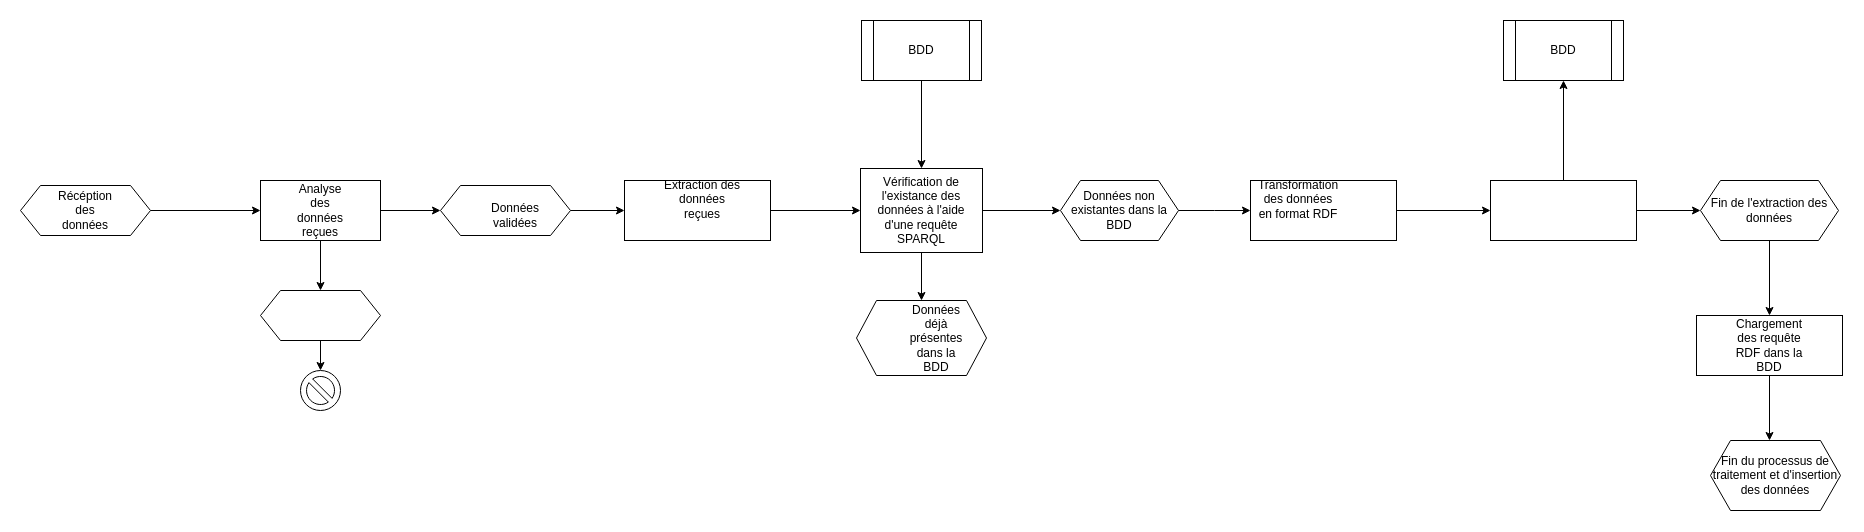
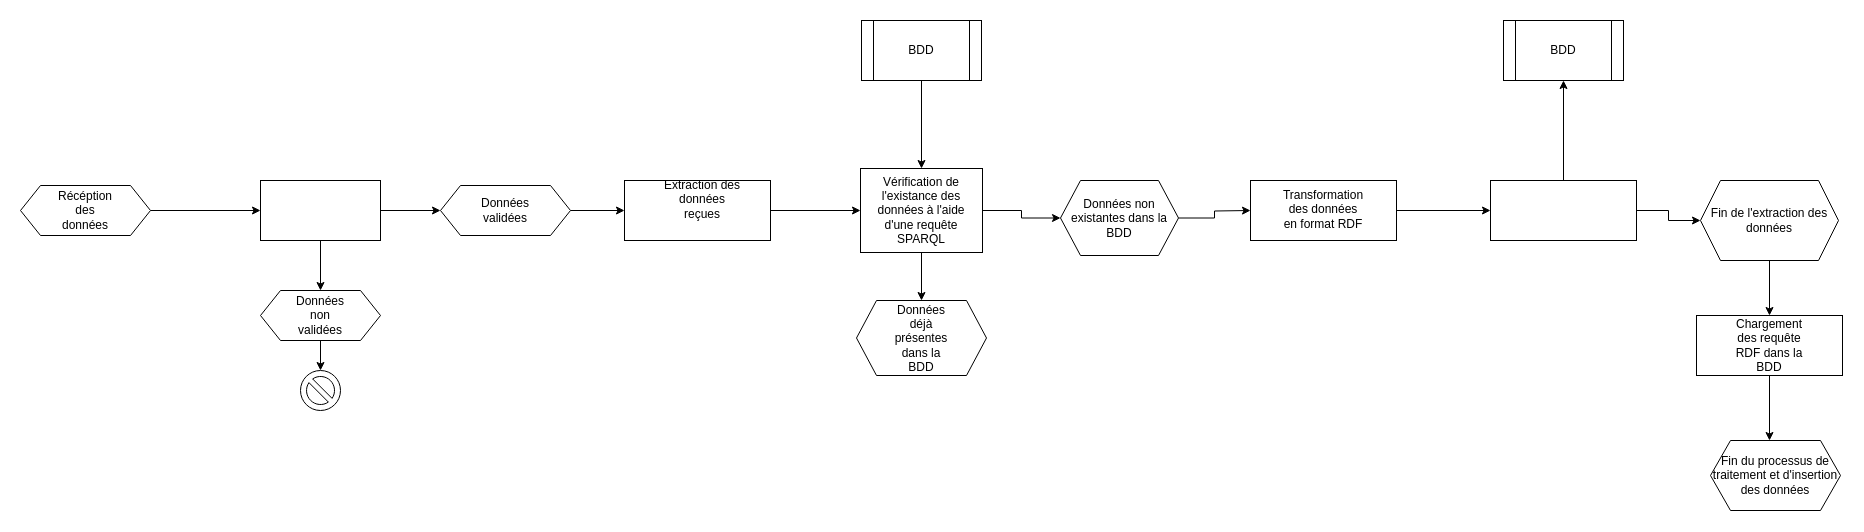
  <mxCell id="0" />
  <mxCell id="1" parent="0" />
  <mxCell id="2" style="edgeStyle=orthogonalEdgeStyle;rounded=0;orthogonalLoop=1;jettySize=auto;html=1;exitX=1;exitY=0.5;exitDx=0;exitDy=0;entryX=0;entryY=0.5;entryDx=0;entryDy=0;" edge="1" parent="1" source="3" target="7"><mxGeometry relative="1" as="geometry" /></mxCell>
  <mxCell id="3" value="" style="shape=hexagon;perimeter=hexagonPerimeter2;whiteSpace=wrap;html=1;fixedSize=1;" vertex="1" parent="1"><mxGeometry x="20" y="185" width="130" height="50" as="geometry" /></mxCell>
  <mxCell id="4" value="Récéption des données" style="text;html=1;strokeColor=none;fillColor=none;align=center;verticalAlign=middle;whiteSpace=wrap;rounded=0;" vertex="1" parent="1"><mxGeometry x="55" y="195" width="60" height="30" as="geometry" /></mxCell>
  <mxCell id="5" style="edgeStyle=orthogonalEdgeStyle;rounded=0;orthogonalLoop=1;jettySize=auto;html=1;exitX=0.5;exitY=1;exitDx=0;exitDy=0;entryX=0.5;entryY=0;entryDx=0;entryDy=0;" edge="1" parent="1" source="7" target="9"><mxGeometry relative="1" as="geometry" /></mxCell>
  <mxCell id="6" style="edgeStyle=orthogonalEdgeStyle;rounded=0;orthogonalLoop=1;jettySize=auto;html=1;exitX=1;exitY=0.5;exitDx=0;exitDy=0;entryX=0;entryY=0.5;entryDx=0;entryDy=0;" edge="1" parent="1" source="7" target="17"><mxGeometry relative="1" as="geometry" /></mxCell>
  <mxCell id="7" value="" style="rounded=0;whiteSpace=wrap;html=1;" vertex="1" parent="1"><mxGeometry x="260" y="180" width="120" height="60" as="geometry" /></mxCell>
- <mxCell id="8" value="Analyse des données reçues" style="text;html=1;strokeColor=none;fillColor=none;align=center;verticalAlign=middle;whiteSpace=wrap;rounded=0;" vertex="1" parent="1"><mxGeometry x="290" y="195" width="60" height="30" as="geometry" /></mxCell>
  <mxCell id="9" value="" style="shape=hexagon;perimeter=hexagonPerimeter2;whiteSpace=wrap;html=1;fixedSize=1;" vertex="1" parent="1"><mxGeometry x="260" y="290" width="120" height="50" as="geometry" /></mxCell>
+ <mxCell id="10" value="Données non validées" style="text;html=1;strokeColor=none;fillColor=none;align=center;verticalAlign=middle;whiteSpace=wrap;rounded=0;" vertex="1" parent="1"><mxGeometry x="290" y="300" width="60" height="30" as="geometry" /></mxCell>
  <mxCell id="11" value="" style="verticalLabelPosition=bottom;verticalAlign=top;html=1;shape=mxgraph.basic.no_symbol" vertex="1" parent="1"><mxGeometry x="300" y="370" width="40" height="40" as="geometry" /></mxCell>
  <mxCell id="12" style="edgeStyle=orthogonalEdgeStyle;rounded=0;orthogonalLoop=1;jettySize=auto;html=1;exitX=0.5;exitY=1;exitDx=0;exitDy=0;entryX=0.5;entryY=0;entryDx=0;entryDy=0;entryPerimeter=0;" edge="1" parent="1" source="9" target="11"><mxGeometry relative="1" as="geometry" /></mxCell>
  <mxCell id="13" style="edgeStyle=orthogonalEdgeStyle;rounded=0;orthogonalLoop=1;jettySize=auto;html=1;exitX=1;exitY=0.5;exitDx=0;exitDy=0;entryX=0;entryY=0.5;entryDx=0;entryDy=0;" edge="1" parent="1" source="14" target="21"><mxGeometry relative="1" as="geometry" /></mxCell>
  <mxCell id="14" value="" style="rounded=0;whiteSpace=wrap;html=1;" vertex="1" parent="1"><mxGeometry x="624" y="180" width="146" height="60" as="geometry" /></mxCell>
  <mxCell id="15" value="Extraction des données reçues" style="text;html=1;strokeColor=none;fillColor=none;align=center;verticalAlign=middle;whiteSpace=wrap;rounded=0;" vertex="1" parent="1"><mxGeometry x="659" y="184" width="86" height="30" as="geometry" /></mxCell>
  <mxCell id="16" style="edgeStyle=orthogonalEdgeStyle;rounded=0;orthogonalLoop=1;jettySize=auto;html=1;exitX=1;exitY=0.5;exitDx=0;exitDy=0;entryX=0;entryY=0.5;entryDx=0;entryDy=0;" edge="1" parent="1" source="17" target="14"><mxGeometry relative="1" as="geometry" /></mxCell>
  <mxCell id="17" value="" style="shape=hexagon;perimeter=hexagonPerimeter2;whiteSpace=wrap;html=1;fixedSize=1;" vertex="1" parent="1"><mxGeometry x="440" y="185" width="130" height="50" as="geometry" /></mxCell>
- <mxCell id="18" value="Données validées" style="text;html=1;strokeColor=none;fillColor=none;align=center;verticalAlign=middle;whiteSpace=wrap;rounded=0;" vertex="1" parent="1"><mxGeometry x="485" y="200" width="60" height="30" as="geometry" /></mxCell>
+ <mxCell id="18" value="Données validées" style="text;html=1;strokeColor=none;fillColor=none;align=center;verticalAlign=middle;whiteSpace=wrap;rounded=0;" vertex="1" parent="1"><mxGeometry x="475" y="195" width="60" height="30" as="geometry" /></mxCell>
  <mxCell id="19" style="edgeStyle=orthogonalEdgeStyle;rounded=0;orthogonalLoop=1;jettySize=auto;html=1;exitX=1;exitY=0.5;exitDx=0;exitDy=0;entryX=0;entryY=0.5;entryDx=0;entryDy=0;" edge="1" parent="1" source="21" target="23"><mxGeometry relative="1" as="geometry" /></mxCell>
  <mxCell id="20" style="edgeStyle=orthogonalEdgeStyle;rounded=0;orthogonalLoop=1;jettySize=auto;html=1;exitX=0.5;exitY=1;exitDx=0;exitDy=0;entryX=0.5;entryY=0;entryDx=0;entryDy=0;" edge="1" parent="1" source="21" target="24"><mxGeometry relative="1" as="geometry" /></mxCell>
  <mxCell id="21" value="" style="rounded=0;whiteSpace=wrap;html=1;" vertex="1" parent="1"><mxGeometry x="860" y="168" width="122" height="84" as="geometry" /></mxCell>
  <mxCell id="22" style="edgeStyle=orthogonalEdgeStyle;rounded=0;orthogonalLoop=1;jettySize=auto;html=1;exitX=1;exitY=0.5;exitDx=0;exitDy=0;entryX=0;entryY=0.5;entryDx=0;entryDy=0;" edge="1" parent="1" source="23"><mxGeometry relative="1" as="geometry"><mxPoint x="1250" y="210" as="targetPoint" /></mxGeometry></mxCell>
- <mxCell id="23" value="Données non existantes dans la BDD" style="shape=hexagon;perimeter=hexagonPerimeter2;whiteSpace=wrap;html=1;fixedSize=1;" vertex="1" parent="1"><mxGeometry x="1060" y="180" width="118" height="60" as="geometry" /></mxCell>
+ <mxCell id="23" value="Données non existantes dans la BDD" style="shape=hexagon;perimeter=hexagonPerimeter2;whiteSpace=wrap;html=1;fixedSize=1;" vertex="1" parent="1"><mxGeometry x="1060" y="180" width="118" height="75" as="geometry" /></mxCell>
  <mxCell id="24" value="" style="shape=hexagon;perimeter=hexagonPerimeter2;whiteSpace=wrap;html=1;fixedSize=1;" vertex="1" parent="1"><mxGeometry x="856" y="300" width="130" height="75" as="geometry" /></mxCell>
- <mxCell id="25" value="Données déjà présentes dans la BDD" style="text;html=1;strokeColor=none;fillColor=none;align=center;verticalAlign=middle;whiteSpace=wrap;rounded=0;" vertex="1" parent="1"><mxGeometry x="906" y="310" width="60" height="55" as="geometry" /></mxCell>
+ <mxCell id="25" value="Données déjà présentes dans la BDD" style="text;html=1;strokeColor=none;fillColor=none;align=center;verticalAlign=middle;whiteSpace=wrap;rounded=0;" vertex="1" parent="1"><mxGeometry x="891" y="310" width="60" height="55" as="geometry" /></mxCell>
  <mxCell id="26" style="edgeStyle=orthogonalEdgeStyle;rounded=0;orthogonalLoop=1;jettySize=auto;html=1;exitX=0.5;exitY=1;exitDx=0;exitDy=0;entryX=0.5;entryY=0;entryDx=0;entryDy=0;" edge="1" parent="1" source="27" target="21"><mxGeometry relative="1" as="geometry" /></mxCell>
  <mxCell id="27" value="" style="shape=process;whiteSpace=wrap;html=1;backgroundOutline=1;" vertex="1" parent="1"><mxGeometry x="861" y="20" width="120" height="60" as="geometry" /></mxCell>
  <mxCell id="28" value="BDD " style="text;html=1;strokeColor=none;fillColor=none;align=center;verticalAlign=middle;whiteSpace=wrap;rounded=0;" vertex="1" parent="1"><mxGeometry x="878" y="35" width="86" height="30" as="geometry" /></mxCell>
  <mxCell id="29" value="Vérification de l'existance des données à l'aide d'une requête SPARQL " style="text;html=1;strokeColor=none;fillColor=none;align=center;verticalAlign=middle;whiteSpace=wrap;rounded=0;" vertex="1" parent="1"><mxGeometry x="876" y="195" width="90" height="30" as="geometry" /></mxCell>
  <mxCell id="30" style="edgeStyle=orthogonalEdgeStyle;rounded=0;orthogonalLoop=1;jettySize=auto;html=1;exitX=1;exitY=0.5;exitDx=0;exitDy=0;entryX=0;entryY=0.5;entryDx=0;entryDy=0;" edge="1" parent="1" source="31" target="36"><mxGeometry relative="1" as="geometry" /></mxCell>
  <mxCell id="31" value="" style="rounded=0;whiteSpace=wrap;html=1;" vertex="1" parent="1"><mxGeometry x="1250" y="180" width="146" height="60" as="geometry" /></mxCell>
- <mxCell id="32" value="Transformation des données en format RDF" style="text;html=1;strokeColor=none;fillColor=none;align=center;verticalAlign=middle;whiteSpace=wrap;rounded=0;" vertex="1" parent="1"><mxGeometry x="1255" y="184" width="86" height="30" as="geometry" /></mxCell>
+ <mxCell id="32" value="Transformation des données en format RDF" style="text;html=1;strokeColor=none;fillColor=none;align=center;verticalAlign=middle;whiteSpace=wrap;rounded=0;" vertex="1" parent="1"><mxGeometry x="1280" y="194" width="86" height="30" as="geometry" /></mxCell>
  <mxCell id="33" value="" style="shape=process;whiteSpace=wrap;html=1;backgroundOutline=1;" vertex="1" parent="1"><mxGeometry x="1503" y="20" width="120" height="60" as="geometry" /></mxCell>
  <mxCell id="34" value="BDD " style="text;html=1;strokeColor=none;fillColor=none;align=center;verticalAlign=middle;whiteSpace=wrap;rounded=0;" vertex="1" parent="1"><mxGeometry x="1520" y="35" width="86" height="30" as="geometry" /></mxCell>
  <mxCell id="35" style="edgeStyle=orthogonalEdgeStyle;rounded=0;orthogonalLoop=1;jettySize=auto;html=1;exitX=1;exitY=0.5;exitDx=0;exitDy=0;entryX=0;entryY=0.5;entryDx=0;entryDy=0;" edge="1" parent="1" source="36" target="39"><mxGeometry relative="1" as="geometry" /></mxCell>
  <mxCell id="36" value="" style="rounded=0;whiteSpace=wrap;html=1;" vertex="1" parent="1"><mxGeometry x="1490" y="180" width="146" height="60" as="geometry" /></mxCell>
  <mxCell id="37" value="" style="endArrow=classic;html=1;rounded=0;entryX=0.5;entryY=1;entryDx=0;entryDy=0;exitX=0.5;exitY=0;exitDx=0;exitDy=0;" edge="1" source="36" target="33" parent="1"><mxGeometry width="50" height="50" relative="1" as="geometry"><mxPoint x="1060" y="410" as="sourcePoint" /><mxPoint x="1110" y="360" as="targetPoint" /></mxGeometry></mxCell>
  <mxCell id="38" style="edgeStyle=orthogonalEdgeStyle;rounded=0;orthogonalLoop=1;jettySize=auto;html=1;exitX=0.5;exitY=1;exitDx=0;exitDy=0;entryX=0.5;entryY=0;entryDx=0;entryDy=0;" edge="1" parent="1" source="39" target="41"><mxGeometry relative="1" as="geometry" /></mxCell>
- <mxCell id="39" value="Fin de l'extraction des données" style="shape=hexagon;perimeter=hexagonPerimeter2;whiteSpace=wrap;html=1;fixedSize=1;" vertex="1" parent="1"><mxGeometry x="1700" y="180" width="138" height="60" as="geometry" /></mxCell>
+ <mxCell id="39" value="Fin de l'extraction des données" style="shape=hexagon;perimeter=hexagonPerimeter2;whiteSpace=wrap;html=1;fixedSize=1;" vertex="1" parent="1"><mxGeometry x="1700" y="180" width="138" height="80" as="geometry" /></mxCell>
  <mxCell id="40" style="edgeStyle=orthogonalEdgeStyle;rounded=0;orthogonalLoop=1;jettySize=auto;html=1;exitX=0.5;exitY=1;exitDx=0;exitDy=0;" edge="1" parent="1" source="41"><mxGeometry relative="1" as="geometry"><mxPoint x="1769" y="440" as="targetPoint" /></mxGeometry></mxCell>
  <mxCell id="41" value="" style="rounded=0;whiteSpace=wrap;html=1;" vertex="1" parent="1"><mxGeometry x="1696" y="315" width="146" height="60" as="geometry" /></mxCell>
  <mxCell id="42" value="Chargement des requête RDF dans la BDD" style="text;html=1;strokeColor=none;fillColor=none;align=center;verticalAlign=middle;whiteSpace=wrap;rounded=0;" vertex="1" parent="1"><mxGeometry x="1726" y="330" width="86" height="30" as="geometry" /></mxCell>
  <mxCell id="43" value="Fin du processus de traitement et d'insertion des données" style="shape=hexagon;perimeter=hexagonPerimeter2;whiteSpace=wrap;html=1;fixedSize=1;" vertex="1" parent="1"><mxGeometry x="1710" y="440" width="130" height="70" as="geometry" /></mxCell>
